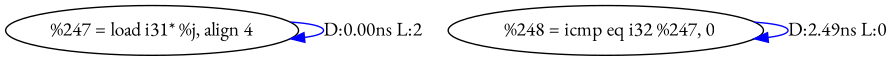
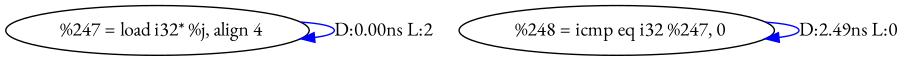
  digraph {
    fontname="EB Garamond"
    node [fontname="EB Garamond"]
    edge [color=blue fontname="EB Garamond"]
-   n1 [label="%247 = load i31* %j, align 4"]
+   n1 [label="  %247 = load i32* %j, align 4"]
    n2 [label="  %248 = icmp eq i32 %247, 0"]
    n1 -> n1 [label="D:0.00ns L:2"]
    n2 -> n2 [label="D:2.49ns L:0"]
  }
